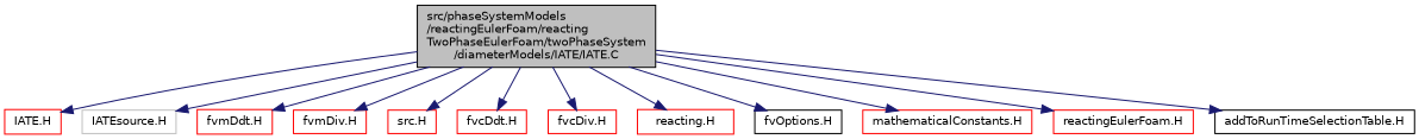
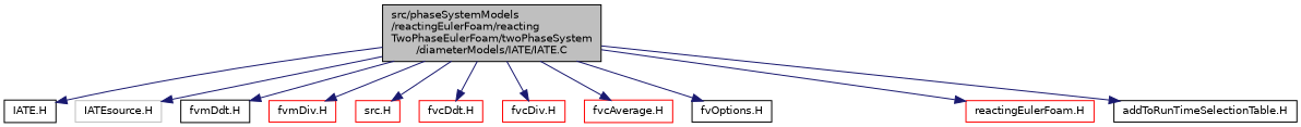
  digraph {
    node [color=red fontname=Helvetica fontsize=10 shape=record]
    edge [color=midnightblue fontname=Helvetica fontsize=10 labelfontname=Helvetica labelfontsize=10 style=solid]
    n1 [color=black fillcolor=grey75 fontcolor=black height=0.2 label="src/phaseSystemModels\l/reactingEulerFoam/reacting\lTwoPhaseEulerFoam/twoPhaseSystem\l/diameterModels/IATE/IATE.C" style=filled width=0.4]
-   n2 [height=0.2 label="IATE.H" width=0.4]
+   n2 [color=black height=0.2 label="IATE.H" width=0.4]
    n3 [color=grey75 height=0.2 label="IATEsource.H" width=0.4]
-   n4 [height=0.2 label="fvmDdt.H" width=0.4]
+   n4 [color=black height=0.2 label="fvmDdt.H" width=0.4]
    n5 [height=0.2 label="fvmDiv.H" width=0.4]
    n6 [height=0.2 label="src.H" width=0.4]
    n7 [height=0.2 label="fvcDdt.H" width=0.4]
    n8 [height=0.2 label="fvcDiv.H" width=0.4]
-   n9 [height=0.2 label="reacting.H" width=0.4]
+   n9 [height=0.2 label="fvcAverage.H" width=0.4]
    n10 [color=black height=0.2 label="fvOptions.H" width=0.4]
-   n11 [height=0.2 label="mathematicalConstants.H" width=0.4]
    n12 [height=0.2 label="reactingEulerFoam.H" width=0.4]
    n13 [color=black height=0.2 label="addToRunTimeSelectionTable.H" width=0.4]
    n1 -> n2
    n1 -> n3
    n1 -> n4
    n1 -> n5
    n1 -> n6
    n1 -> n7
    n1 -> n8
    n1 -> n9
    n1 -> n10
-   n1 -> n11
    n1 -> n12
    n1 -> n13
  }
